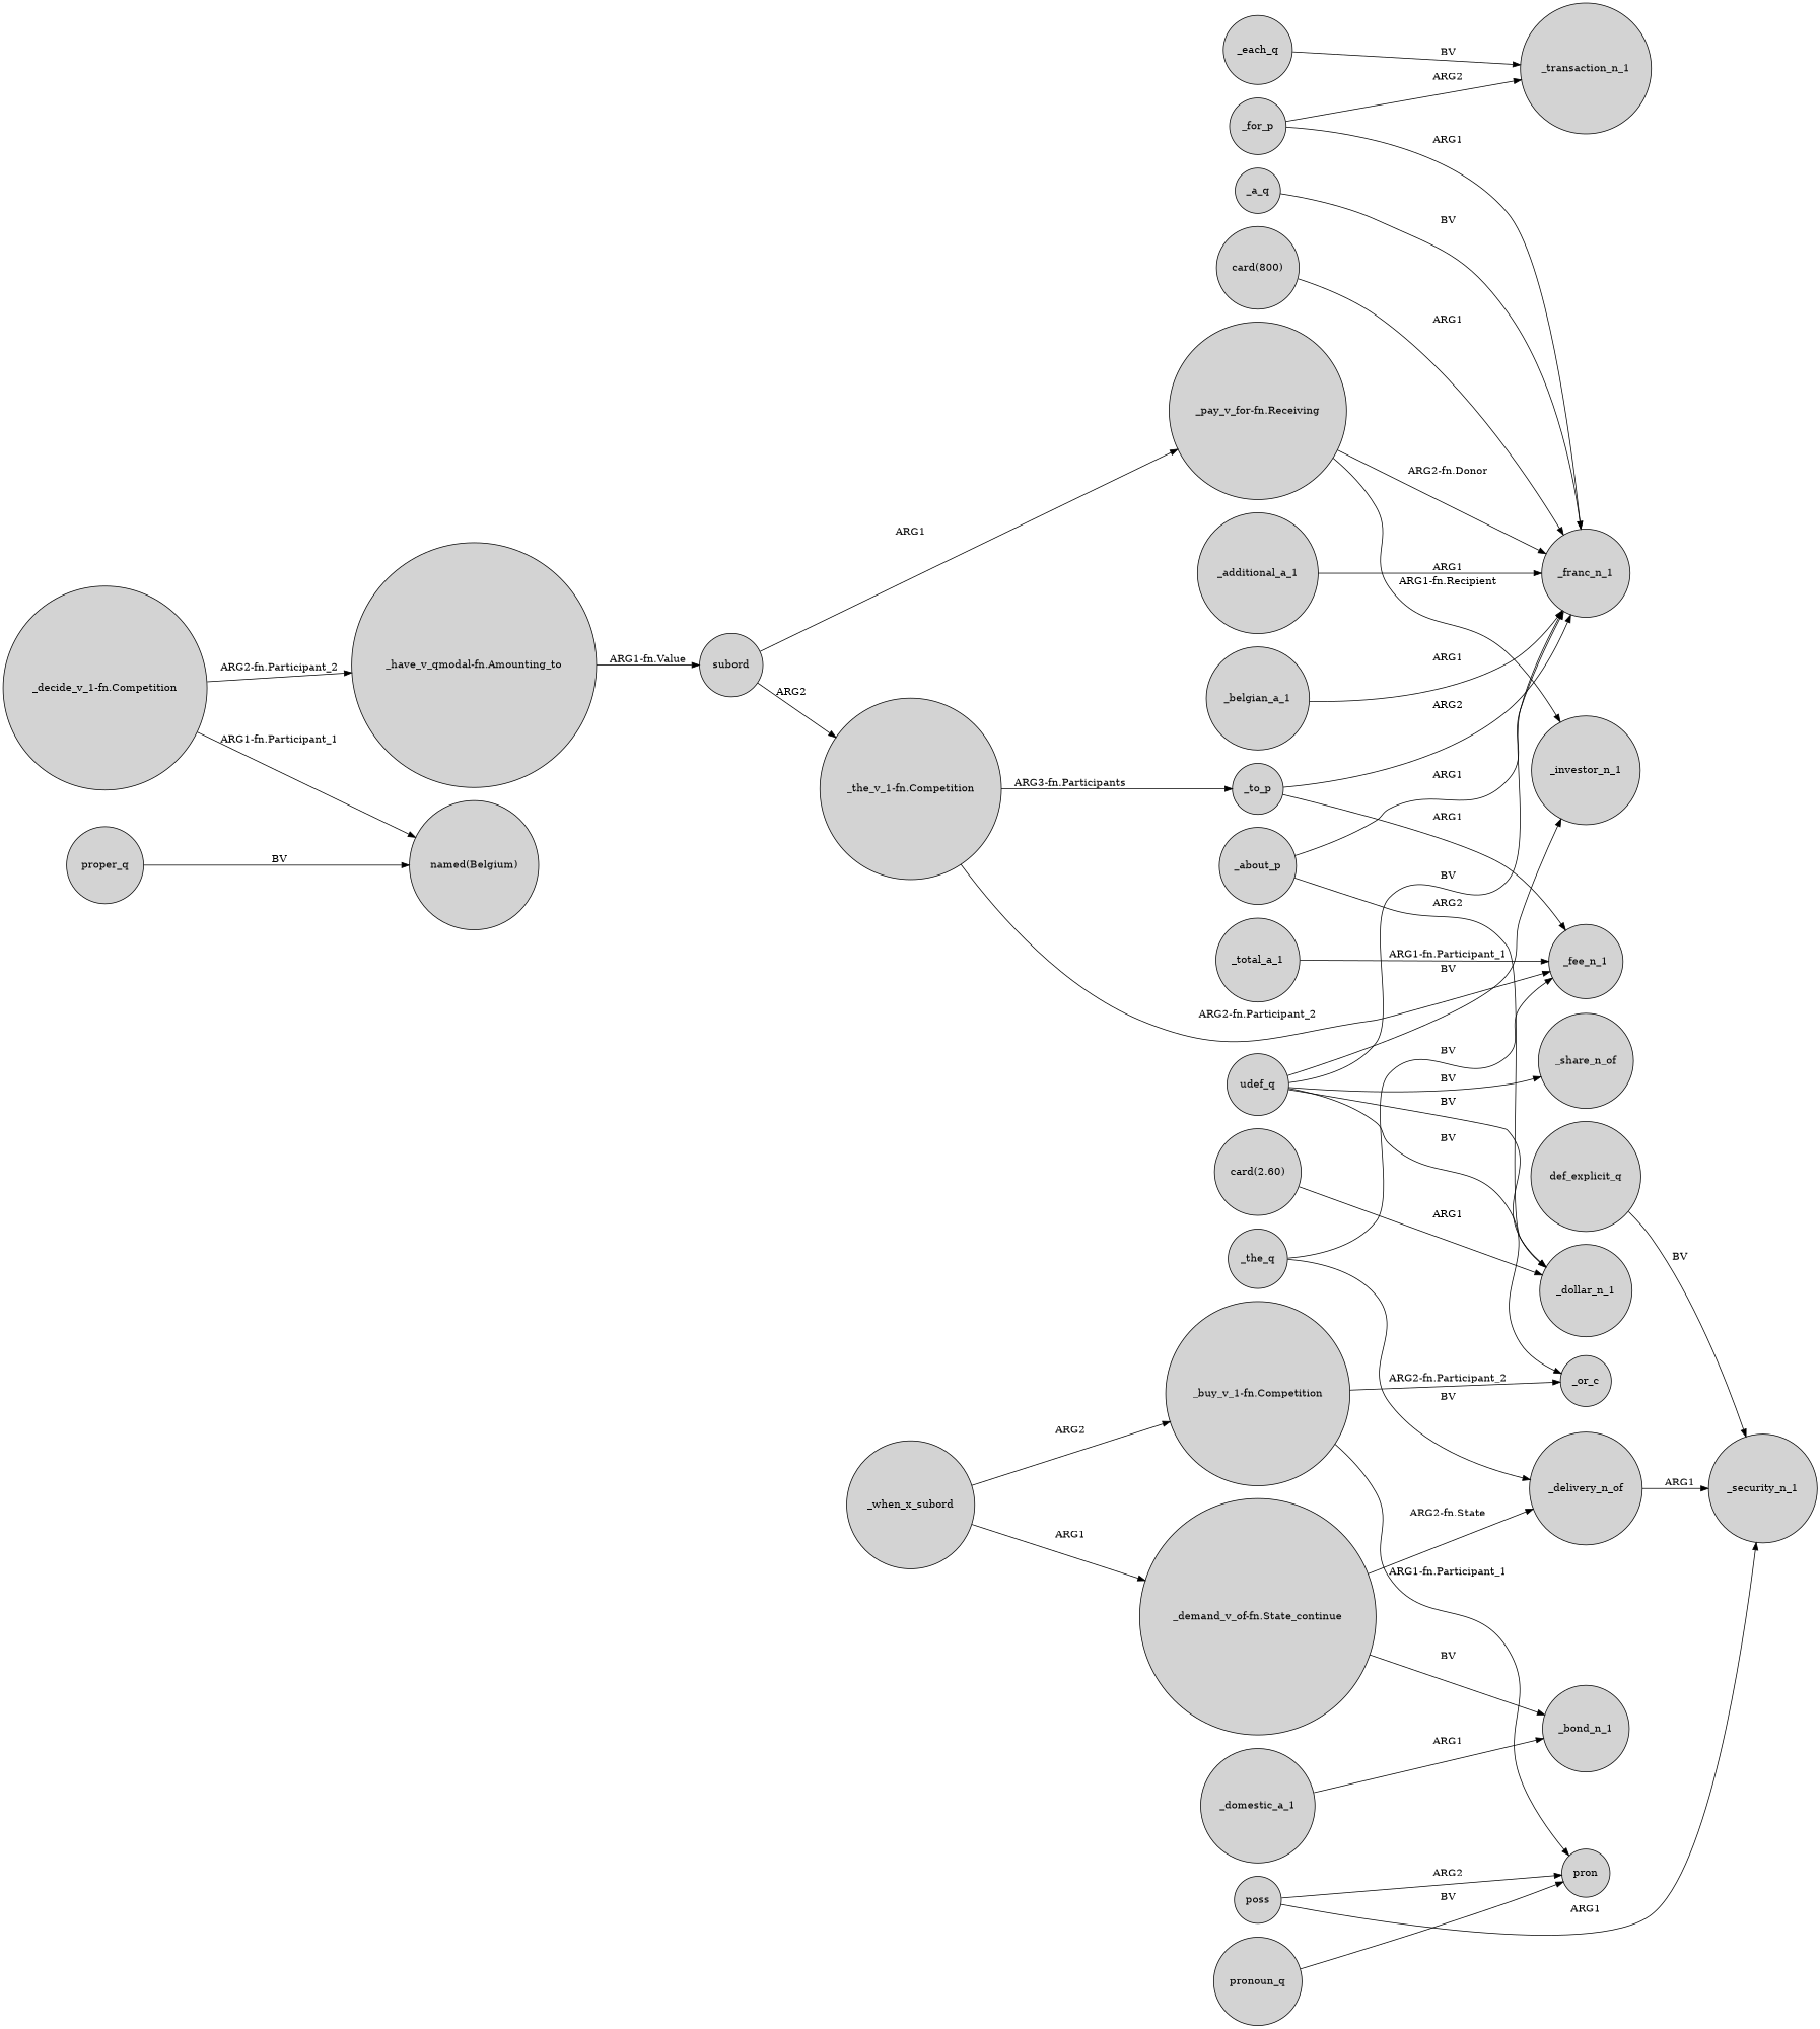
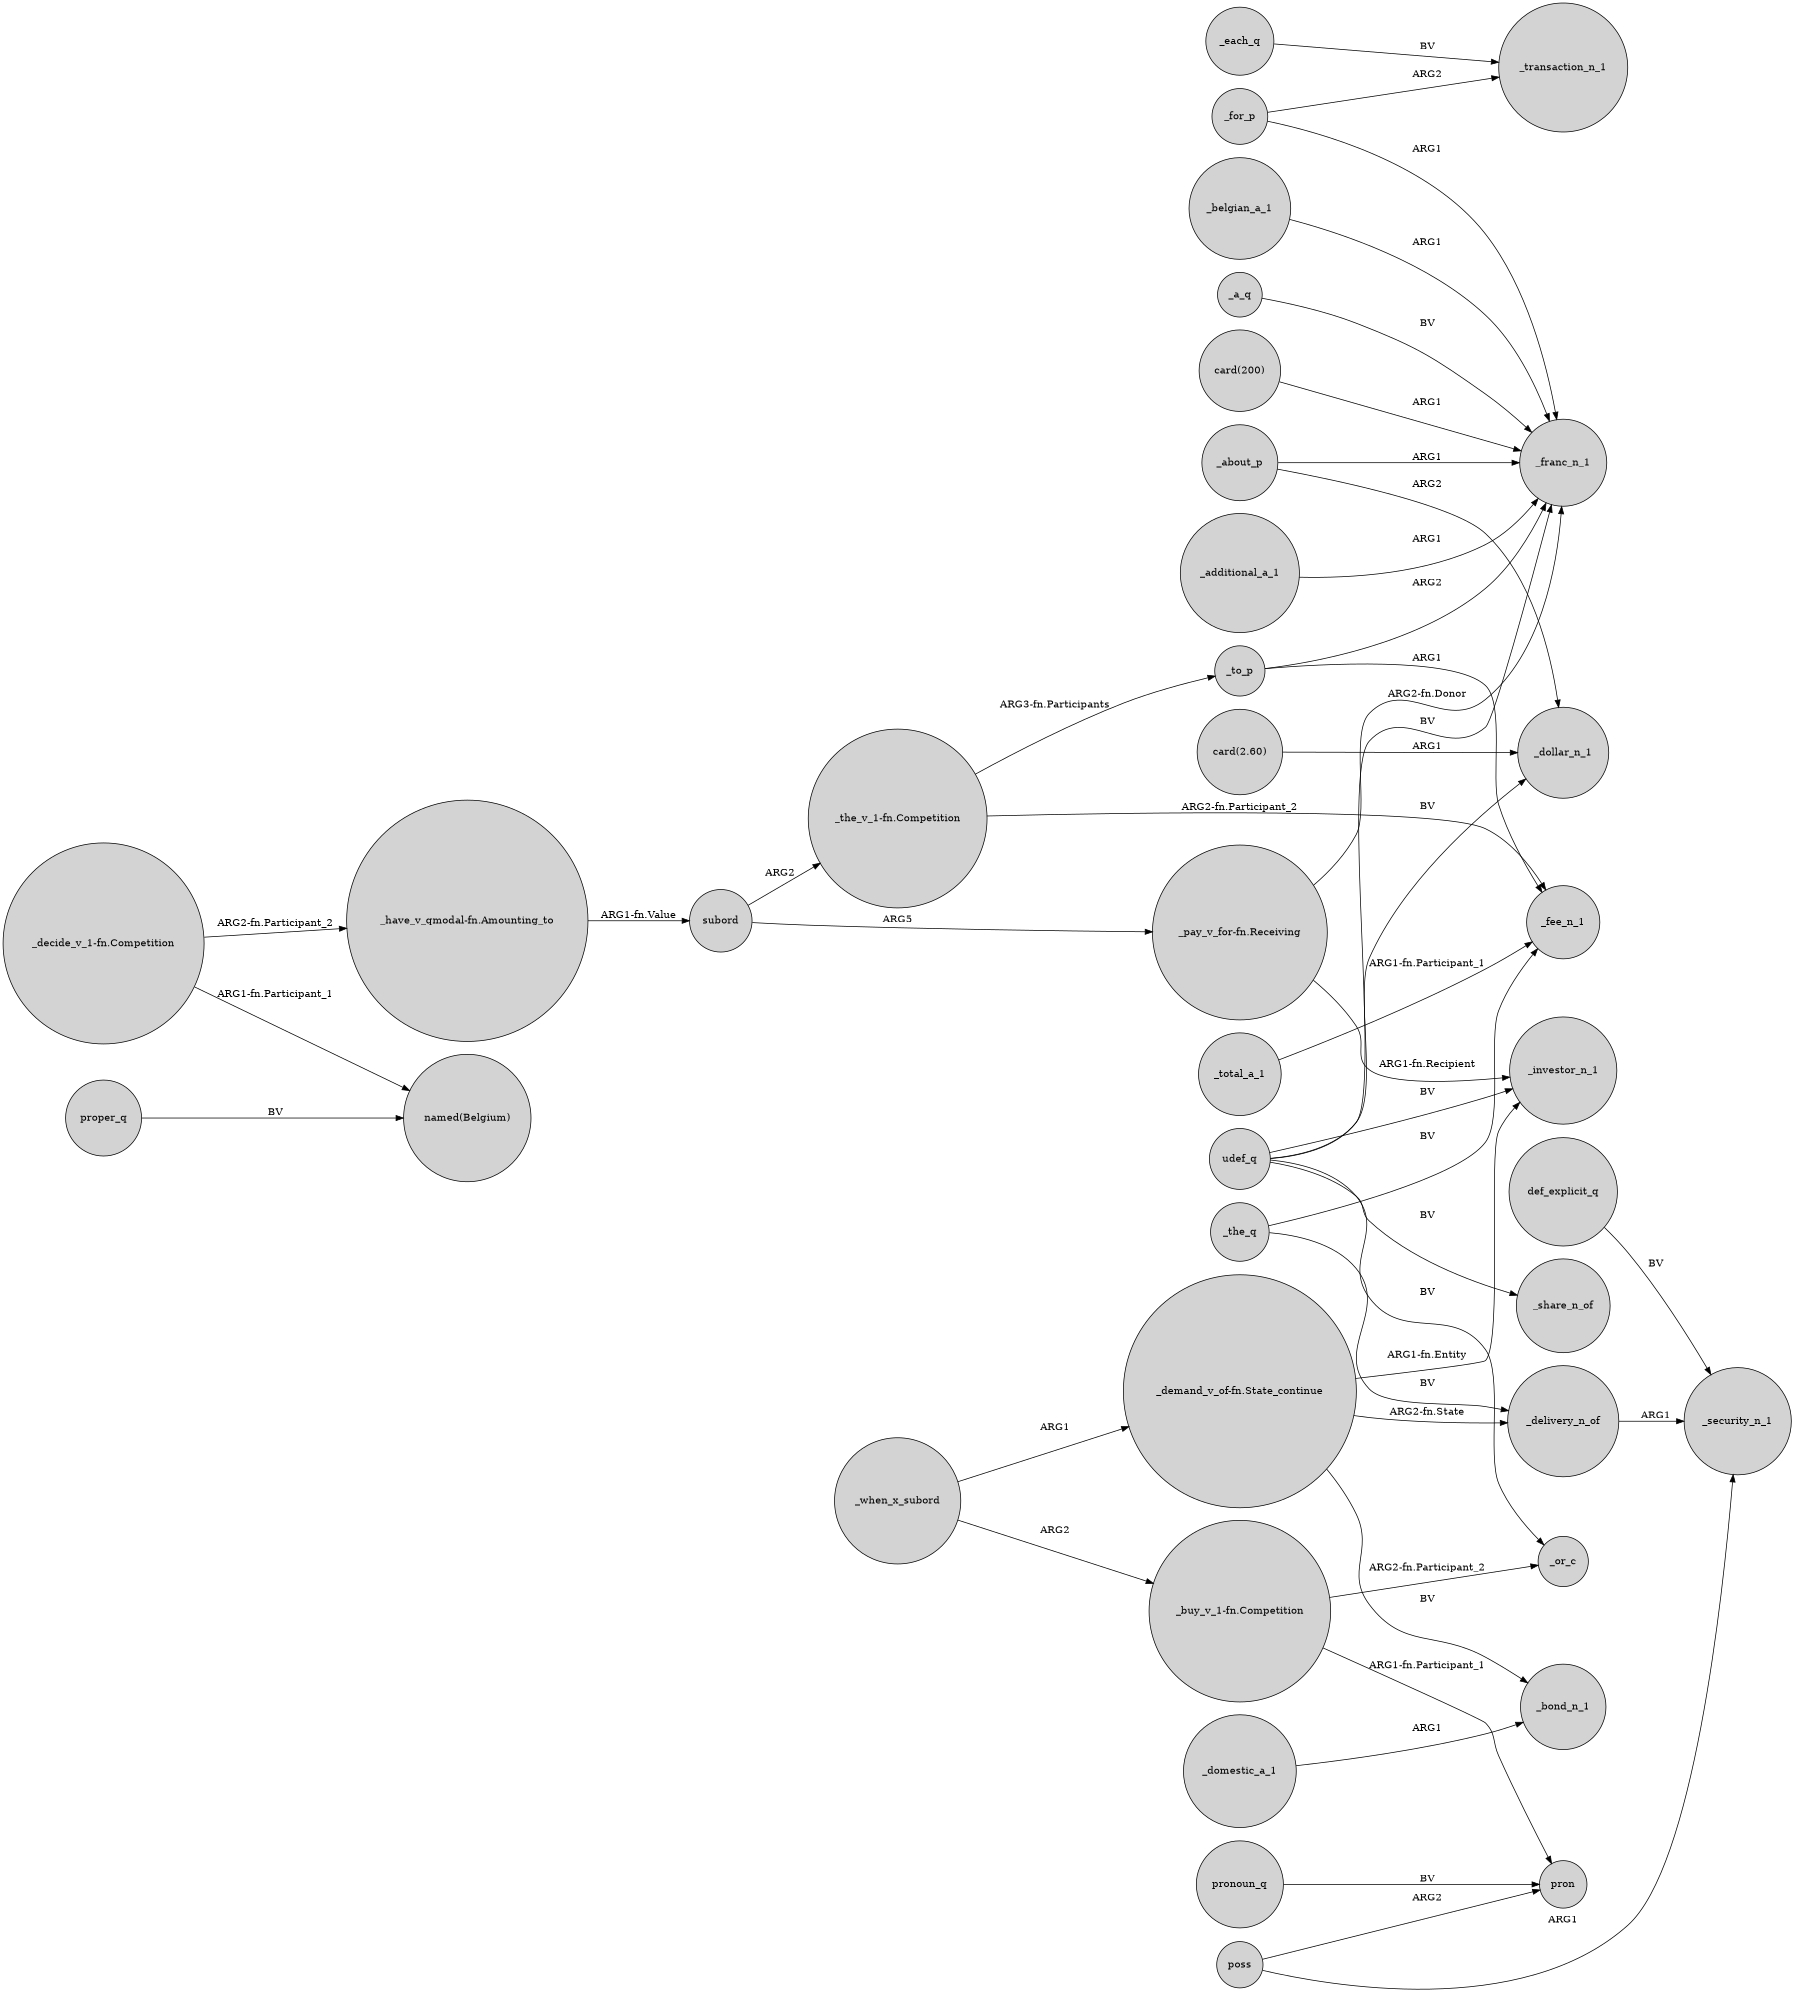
  digraph {
    rankdir=LR
    node [shape=circle style=filled]
    _additional_a_1
    _franc_n_1
    _for_p
    _transaction_n_1
    _when_x_subord
    "_buy_v_1-fn.Competition"
    "_demand_v_of-fn.State_continue"
    pron
    _or_c
    _delivery_n_of
    _bond_n_1
    _investor_n_1
    _belgian_a_1
    _to_p
    _fee_n_1
    _the_q
    _security_n_1
    udef_q
    _dollar_n_1
    _share_n_of
    _a_q
    "_have_v_qmodal-fn.Amounting_to"
    subord
    "_pay_v_for-fn.Receiving"
    n25 [label="_the_v_1-fn.Competition"]
    _each_q
    _domestic_a_1
    "card(2.60)"
    _about_p
    pronoun_q
    poss
    proper_q
    "named(Belgium)"
    "_decide_v_1-fn.Competition"
-   "card(200)" [label="card(800)"]
+   "card(200)"
    _total_a_1
    def_explicit_q
    _additional_a_1 -> _franc_n_1 [label=ARG1]
    _for_p -> _franc_n_1 [label=ARG1]
    _for_p -> _transaction_n_1 [label=ARG2]
    _when_x_subord -> "_buy_v_1-fn.Competition" [label=ARG2]
    _when_x_subord -> "_demand_v_of-fn.State_continue" [label=ARG1]
    "_buy_v_1-fn.Competition" -> pron [label="ARG1-fn.Participant_1"]
    "_buy_v_1-fn.Competition" -> _or_c [label="ARG2-fn.Participant_2"]
    "_demand_v_of-fn.State_continue" -> _delivery_n_of [label="ARG2-fn.State"]
    "_demand_v_of-fn.State_continue" -> _bond_n_1 [label=BV]
+   "_demand_v_of-fn.State_continue" -> _investor_n_1 [label="ARG1-fn.Entity"]
    _delivery_n_of -> _security_n_1 [label=ARG1]
    _belgian_a_1 -> _franc_n_1 [label=ARG1]
    _to_p -> _franc_n_1 [label=ARG2]
    _to_p -> _fee_n_1 [label=ARG1]
    _the_q -> _delivery_n_of [label=BV]
    _the_q -> _fee_n_1 [label=BV]
    udef_q -> _franc_n_1 [label=BV]
    udef_q -> _or_c [label=BV]
    udef_q -> _investor_n_1 [label=BV]
    udef_q -> _dollar_n_1 [label=BV]
    udef_q -> _share_n_of [label=BV]
    _a_q -> _franc_n_1 [label=BV]
    "_have_v_qmodal-fn.Amounting_to" -> subord [label="ARG1-fn.Value"]
-   subord -> "_pay_v_for-fn.Receiving" [label=ARG1]
+   subord -> "_pay_v_for-fn.Receiving" [label=ARG5]
    subord -> n25 [label=ARG2]
    "_pay_v_for-fn.Receiving" -> _franc_n_1 [label="ARG2-fn.Donor"]
    "_pay_v_for-fn.Receiving" -> _investor_n_1 [label="ARG1-fn.Recipient"]
    n25 -> _to_p [label="ARG3-fn.Participants"]
    n25 -> _fee_n_1 [label="ARG2-fn.Participant_2"]
    _each_q -> _transaction_n_1 [label=BV]
    _domestic_a_1 -> _bond_n_1 [label=ARG1]
    "card(2.60)" -> _dollar_n_1 [label=ARG1]
    _about_p -> _franc_n_1 [label=ARG1]
    _about_p -> _dollar_n_1 [label=ARG2]
    pronoun_q -> pron [label=BV]
    poss -> pron [label=ARG2]
    poss -> _security_n_1 [label=ARG1]
    proper_q -> "named(Belgium)" [label=BV]
    "_decide_v_1-fn.Competition" -> "_have_v_qmodal-fn.Amounting_to" [label="ARG2-fn.Participant_2"]
    "_decide_v_1-fn.Competition" -> "named(Belgium)" [label="ARG1-fn.Participant_1"]
    "card(200)" -> _franc_n_1 [label=ARG1]
    _total_a_1 -> _fee_n_1 [label="ARG1-fn.Participant_1"]
    def_explicit_q -> _security_n_1 [label=BV]
  }
